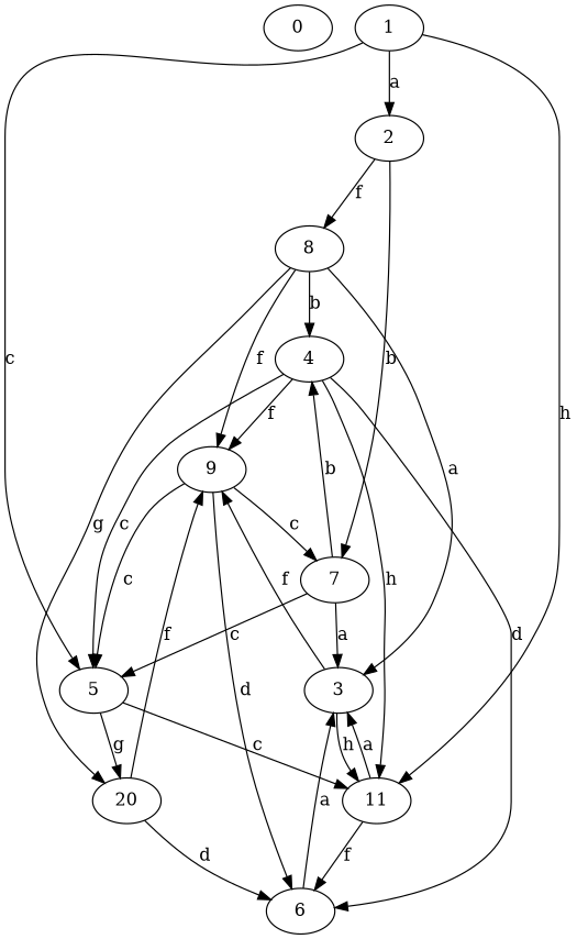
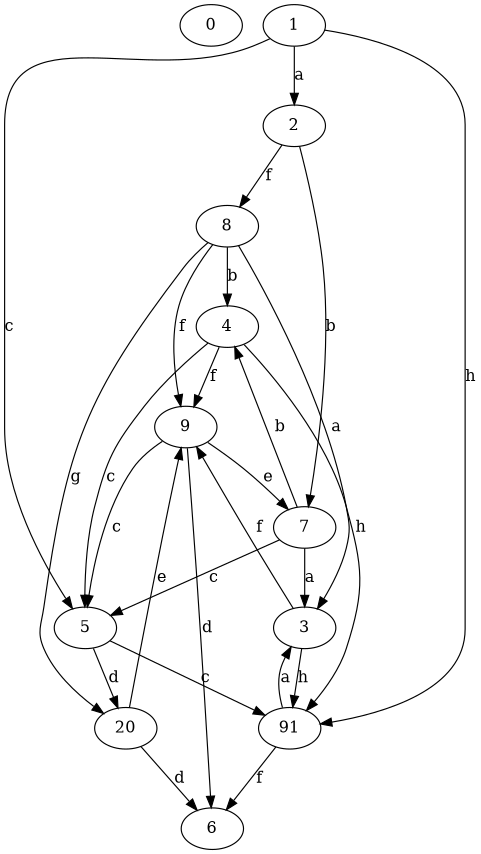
  strict digraph {
    0
    2
    8
    7
    4
    9
-   11
+   11 [label=91]
    5
    6
    3
    n11 [label=20]
    1
    2 -> 8 [label=f]
    2 -> 7 [label=b]
    8 -> 4 [label=b]
    8 -> 9 [label=f]
    8 -> 3 [label=a]
    8 -> n11 [label=g]
    7 -> 4 [label=b]
    7 -> 5 [label=c]
    7 -> 3 [label=a]
    4 -> 9 [label=f]
    4 -> 11 [label=h]
    4 -> 5 [label=c]
-   4 -> 6 [label=d]
-   9 -> 7 [label=c]
+   9 -> 7 [label=e]
    9 -> 5 [label=c]
    9 -> 6 [label=d]
    11 -> 6 [label=f]
    11 -> 3 [label=a]
    5 -> 11 [label=c]
-   5 -> n11 [label=g]
-   6 -> 3 [label=a]
+   5 -> n11 [label=d]
    3 -> 9 [label=f]
    3 -> 11 [label=h]
-   n11 -> 9 [label=f]
+   n11 -> 9 [label=e]
    n11 -> 6 [label=d]
    1 -> 2 [label=a]
    1 -> 11 [label=h]
    1 -> 5 [label=c]
  }
